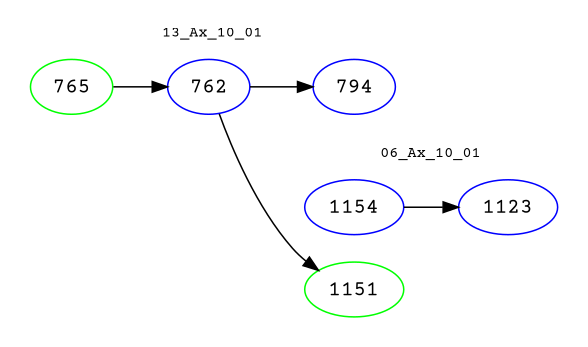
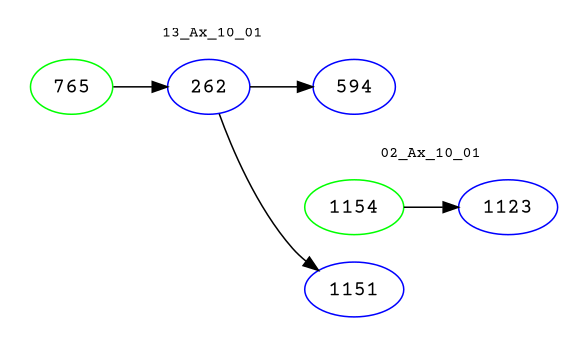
  digraph {
    fontname="Courier Prime"
    rankdir=LR
    node [color=blue fontname="Courier Prime"]
    edge [color=black fontname="Courier Prime"]
    n1 [color=green label=765]
-   n2 [label=762]
-   n3 [label=794]
-   n4 [label=1154]
+   n2 [label=262]
+   n3 [label=594]
+   n4 [color=green label=1154]
    n5 [label=1123]
-   n6 [color=green label=1151]
+   n6 [label=1151]
    subgraph cluster_1 {
      color=white
      fontsize=10
      label="13_Ax_10_01"
      n1
      n2
      n3
    }
    subgraph cluster_2 {
      color=white
      fontsize=10
-     label="06_Ax_10_01"
+     label="02_Ax_10_01"
      n4
      n5
      n6
    }
    n1 -> n2
    n2 -> n3
    n2 -> n6
    n4 -> n5
  }
